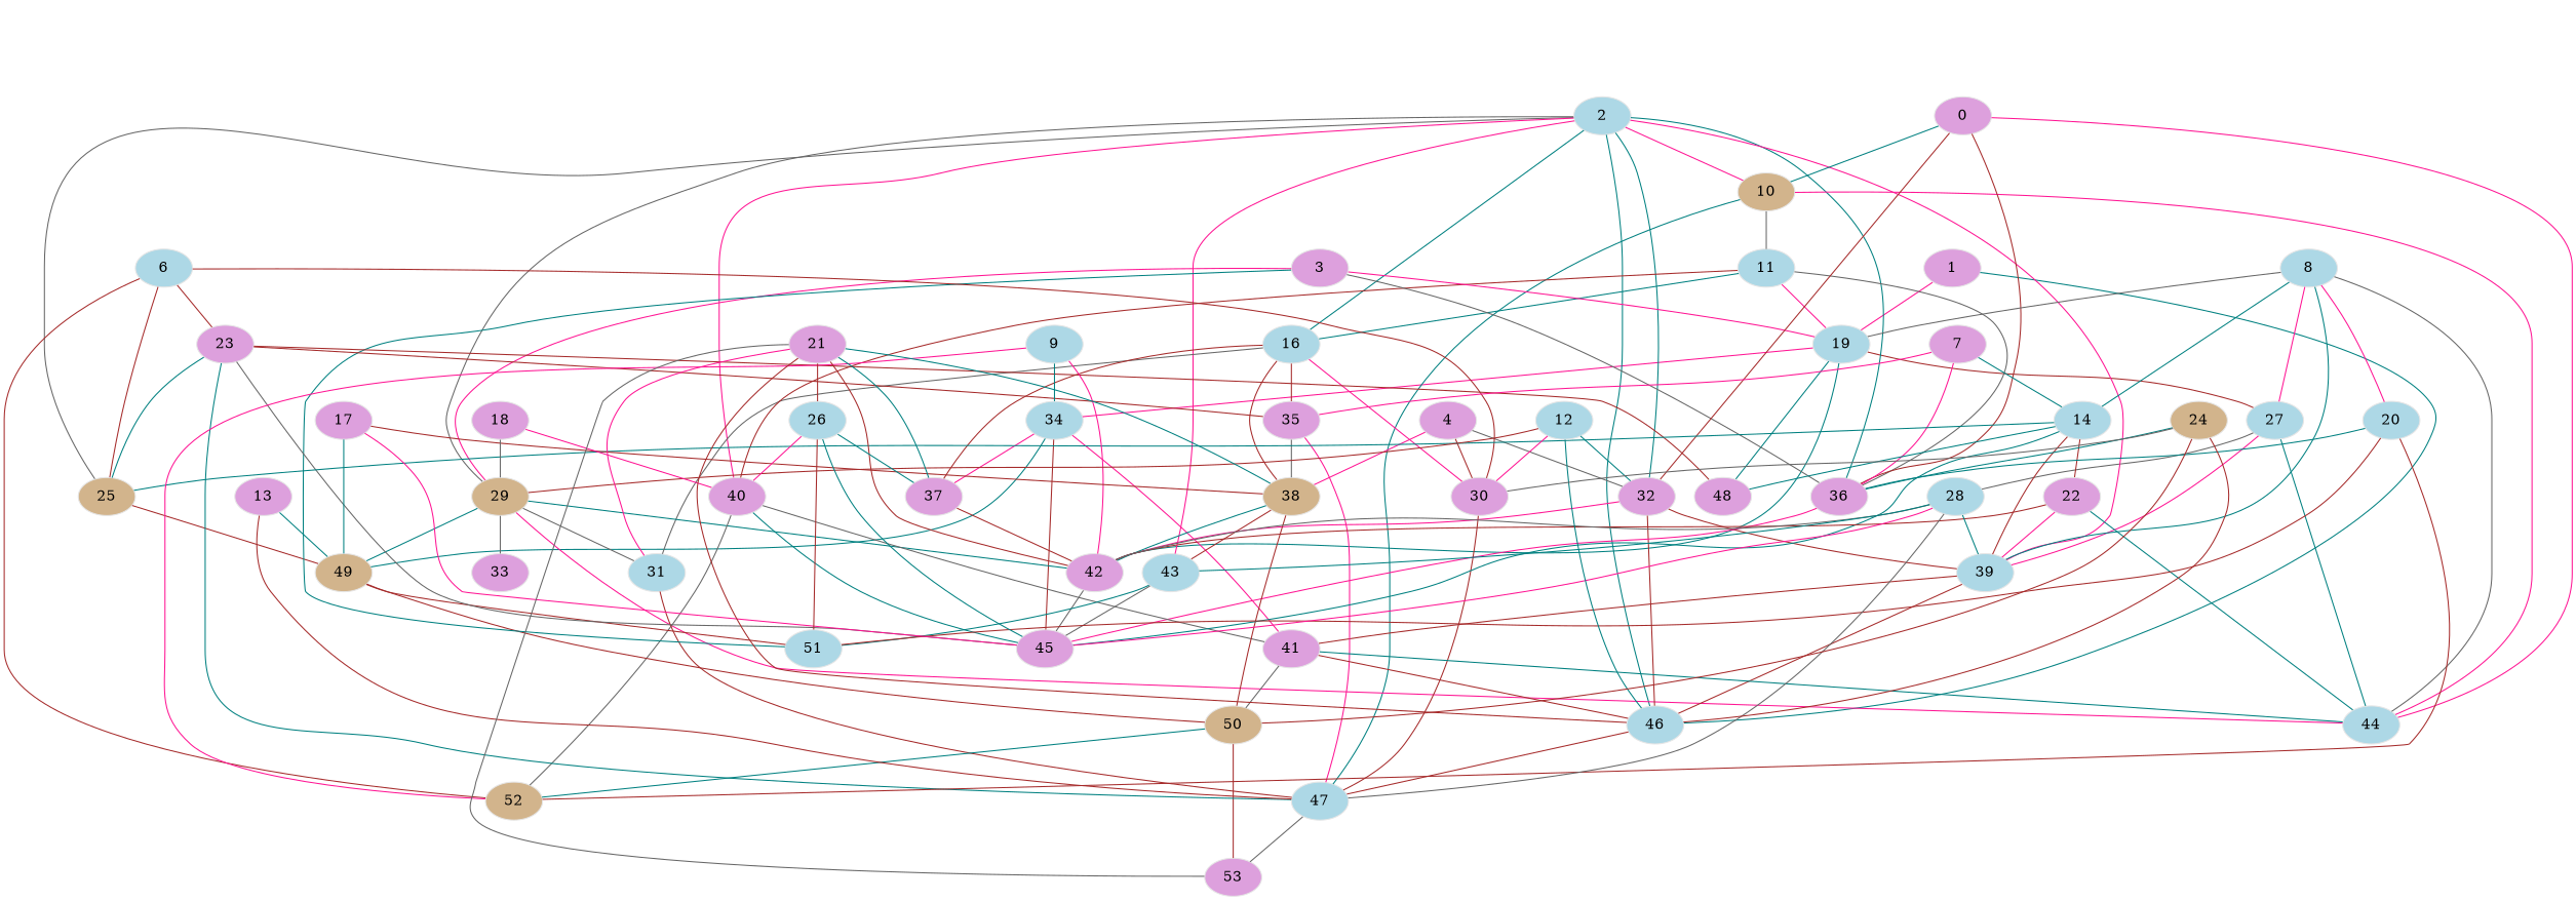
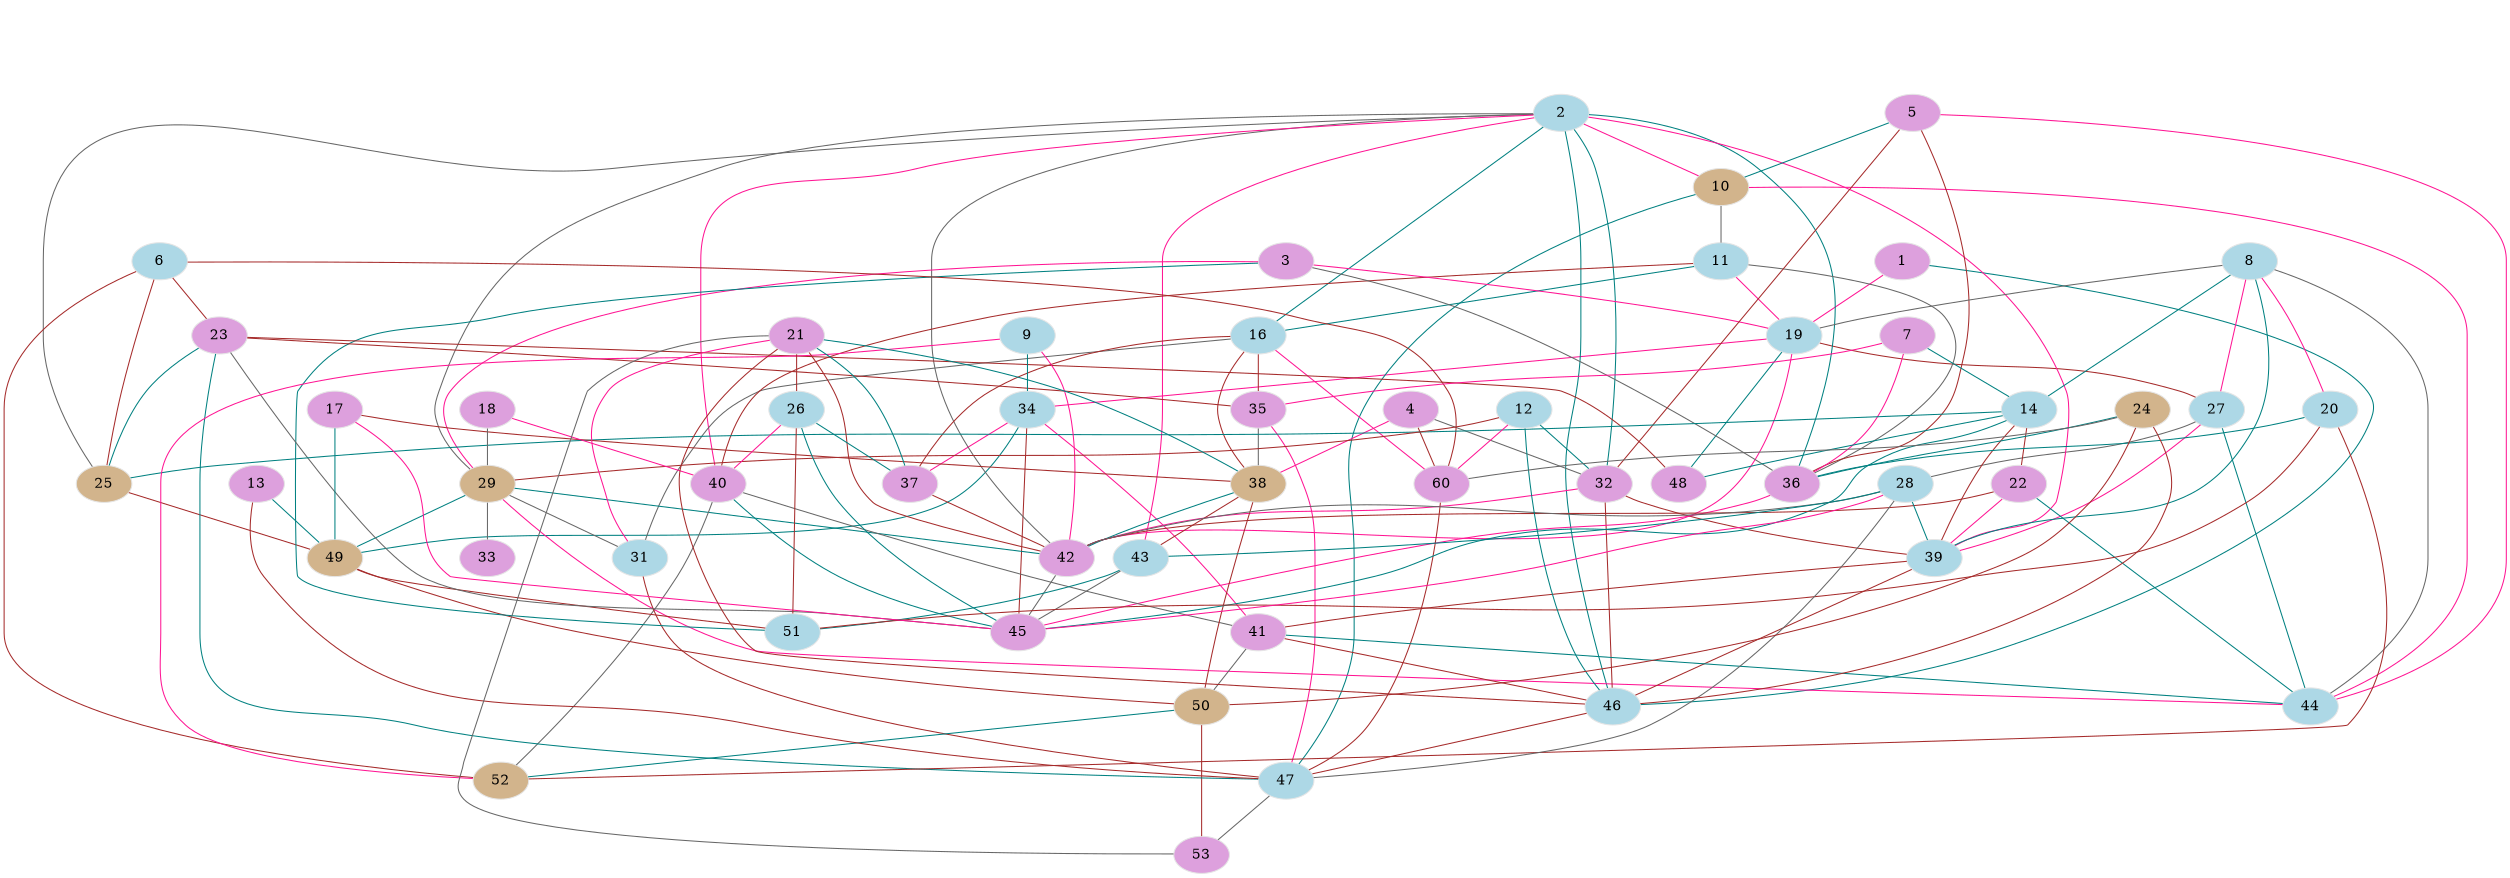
  graph {
    node [color=gray90 fillcolor=plum style=filled]
    edge [color=brown weight=1.0]
    19 [fillcolor=lightblue]
    1
    46 [fillcolor=lightblue]
    42
    27 [fillcolor=lightblue]
    34 [fillcolor=lightblue]
    48
    47 [fillcolor=lightblue]
    2 [fillcolor=lightblue]
    10 [fillcolor=tan]
    16 [fillcolor=lightblue]
    25 [fillcolor=tan]
    29 [fillcolor=tan]
    32
    36
    39 [fillcolor=lightblue]
    40
    43 [fillcolor=lightblue]
    44 [fillcolor=lightblue]
    11 [fillcolor=lightblue]
-   30
+   30 [label=60]
    38 [fillcolor=tan]
    35
    31 [fillcolor=lightblue]
    37
    49 [fillcolor=tan]
    33
    45
    41
    52 [fillcolor=tan]
    51 [fillcolor=lightblue]
    3
    4
    50 [fillcolor=tan]
-   5 [label=0]
+   5
    6 [fillcolor=lightblue]
    23
    7
    14 [fillcolor=lightblue]
    22
    8 [fillcolor=lightblue]
    20 [fillcolor=lightblue]
    28 [fillcolor=lightblue]
    9 [fillcolor=lightblue]
    53
    12 [fillcolor=lightblue]
    13
    17
    18
    21
    26 [fillcolor=lightblue]
    24 [fillcolor=tan]
-   19 -- 42 [color=teal]
+   19 -- 42 [color=deeppink]
    19 -- 27
    19 -- 34 [color=deeppink]
    19 -- 48 [color=teal]
    1 -- 19 [color=deeppink]
    1 -- 46 [color=teal]
    46 -- 47
    42 -- 45 [color=gray40]
    27 -- 39 [color=deeppink]
    27 -- 44 [color=teal]
    27 -- 28 [color=gray40]
    34 -- 37 [color=deeppink]
    34 -- 49 [color=teal]
    34 -- 45
    34 -- 41 [color=deeppink]
    47 -- 53 [color=gray40]
    2 -- 46 [color=teal]
+   2 -- 42 [color=gray40]
    2 -- 10 [color=deeppink]
    2 -- 16 [color=teal]
    2 -- 25 [color=gray40]
    2 -- 29 [color=gray40]
    2 -- 32 [color=teal weight=2.0]
    2 -- 36 [color=teal]
    2 -- 39 [color=deeppink]
    2 -- 40 [color=deeppink]
    2 -- 43 [color=deeppink]
    10 -- 47 [color=teal]
    10 -- 44 [color=deeppink]
    10 -- 11 [color=gray40]
    16 -- 30 [color=deeppink]
    16 -- 38
    16 -- 35
    16 -- 31 [color=gray40]
    16 -- 37
    25 -- 49
    29 -- 42 [color=teal]
    29 -- 44 [color=deeppink]
    29 -- 31 [color=gray40]
    29 -- 49 [color=teal]
    29 -- 33 [color=gray40 weight=2.0]
    32 -- 46
    32 -- 42 [color=deeppink]
    32 -- 39
    36 -- 45 [color=deeppink weight=2.0]
    39 -- 46 [weight=2.0]
    39 -- 41
    40 -- 45 [color=teal]
    40 -- 41 [color=gray40]
    40 -- 52 [color=gray40]
    43 -- 45 [color=gray40]
    43 -- 51 [color=teal]
    11 -- 19 [color=deeppink]
    11 -- 16 [color=teal]
    11 -- 36 [color=gray40]
    11 -- 40
    30 -- 47
    38 -- 42 [color=teal]
    38 -- 43
    38 -- 50
    35 -- 47 [color=deeppink]
    35 -- 38 [color=gray40]
    31 -- 47
    37 -- 42
    49 -- 51
    49 -- 50
    41 -- 46
    41 -- 44 [color=teal]
    41 -- 50 [color=gray40]
    3 -- 19 [color=deeppink]
    3 -- 29 [color=deeppink]
    3 -- 36 [color=gray40]
    3 -- 51 [color=teal]
    4 -- 32 [color=gray40]
    4 -- 30
    4 -- 38 [color=deeppink]
    50 -- 52 [color=teal]
    50 -- 53
    5 -- 10 [color=teal]
    5 -- 32
    5 -- 36
    5 -- 44 [color=deeppink]
    6 -- 25
    6 -- 30
    6 -- 52
    6 -- 23
    23 -- 48
    23 -- 47 [color=teal weight=2.0]
    23 -- 25 [color=teal]
    23 -- 35
    23 -- 45 [color=gray40 weight=2.0]
    7 -- 36 [color=deeppink]
    7 -- 35 [color=deeppink]
    7 -- 14 [color=teal]
    14 -- 48 [color=teal]
    14 -- 25 [color=teal]
    14 -- 39
    14 -- 45 [color=teal]
    14 -- 22
    22 -- 42 [weight=2.0]
    22 -- 39 [color=deeppink]
    22 -- 44 [color=teal weight=2.0]
    8 -- 19 [color=gray40]
    8 -- 27 [color=deeppink]
    8 -- 39 [color=teal]
    8 -- 44 [color=gray40]
    8 -- 14 [color=teal]
    8 -- 20 [color=deeppink]
    20 -- 36 [color=teal]
    20 -- 52
    20 -- 51
    28 -- 42 [color=gray40]
    28 -- 47 [color=gray40]
    28 -- 39 [color=teal]
    28 -- 43 [color=teal weight=2.0]
    28 -- 45 [color=deeppink]
    9 -- 42 [color=deeppink]
    9 -- 34 [color=teal]
    9 -- 52 [color=deeppink]
    12 -- 46 [color=teal]
    12 -- 29
    12 -- 32 [color=teal]
    12 -- 30 [color=deeppink]
    13 -- 47
    13 -- 49 [color=teal]
    17 -- 38
    17 -- 49 [color=teal]
    17 -- 45 [color=deeppink]
    18 -- 29 [color=gray40]
    18 -- 40 [color=deeppink]
    21 -- 46
    21 -- 42
    21 -- 38 [color=teal]
    21 -- 31 [color=deeppink]
    21 -- 37 [color=teal]
    21 -- 53 [color=gray40]
    21 -- 26
    26 -- 40 [color=deeppink]
    26 -- 37 [color=teal]
    26 -- 45 [color=teal]
    26 -- 51
    24 -- 46
    24 -- 36 [color=teal]
    24 -- 30 [color=gray40]
    24 -- 50
  }
